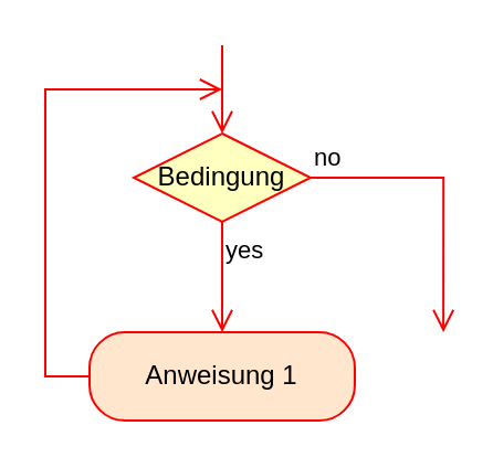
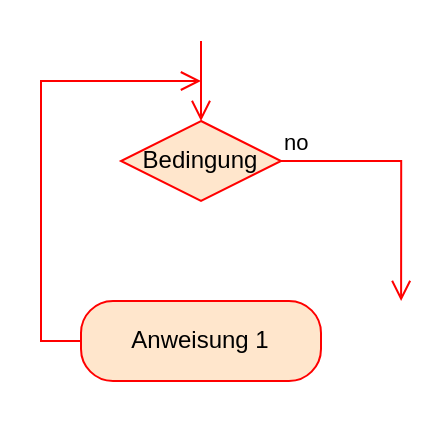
  <mxCell id="0" />
  <mxCell id="1" parent="0" />
- <mxCell id="2" value="Bedingung" style="rhombus;whiteSpace=wrap;html=1;fontColor=#000000;fillColor=#ffffc0;strokeColor=#ff0000;" vertex="1" parent="1"><mxGeometry x="60" y="60" width="80" height="40" as="geometry" /></mxCell>
+ <mxCell id="2" value="Bedingung" style="rhombus;whiteSpace=wrap;html=1;fontColor=#000000;fillColor=#ffe6cc;strokeColor=#ff0000;" vertex="1" parent="1"><mxGeometry x="60" y="60" width="80" height="40" as="geometry" /></mxCell>
  <mxCell id="3" value="no" style="edgeStyle=orthogonalEdgeStyle;html=1;align=left;verticalAlign=bottom;endArrow=open;endSize=8;strokeColor=#ff0000;rounded=0;" edge="1" parent="1"><mxGeometry x="-1" relative="1" as="geometry"><mxPoint x="200.06" y="149.97" as="targetPoint" /><mxPoint x="140" y="80" as="sourcePoint" /><Array as="points"><mxPoint x="200.06" y="79.97" /><mxPoint x="200.06" y="149.97" /></Array></mxGeometry></mxCell>
- <mxCell id="4" value="yes" style="edgeStyle=orthogonalEdgeStyle;html=1;align=left;verticalAlign=top;endArrow=open;endSize=8;strokeColor=#ff0000;rounded=0;entryX=0.5;entryY=0;entryDx=0;entryDy=0;" edge="1" source="2" parent="1" target="6"><mxGeometry x="-1" relative="1" as="geometry"><mxPoint x="100" y="160" as="targetPoint" /></mxGeometry></mxCell>
  <mxCell id="5" value="" style="html=1;align=left;verticalAlign=top;endArrow=open;endSize=8;strokeColor=#ff0000;rounded=0;entryX=0.5;entryY=0;entryDx=0;entryDy=0;" edge="1" parent="1" target="2"><mxGeometry x="-1" y="-90" relative="1" as="geometry"><mxPoint x="110" y="130" as="targetPoint" /><mxPoint x="100" y="20" as="sourcePoint" /><mxPoint as="offset" /></mxGeometry></mxCell>
  <mxCell id="6" value="Anweisung 1" style="rounded=1;whiteSpace=wrap;html=1;arcSize=40;fontColor=#000000;fillColor=#ffe6cc;strokeColor=#ff0000;" vertex="1" parent="1"><mxGeometry x="40" y="150" width="120" height="40" as="geometry" /></mxCell>
  <mxCell id="7" value="" style="edgeStyle=orthogonalEdgeStyle;html=1;verticalAlign=bottom;endArrow=open;endSize=8;strokeColor=#ff0000;rounded=0;" edge="1" source="6" parent="1"><mxGeometry relative="1" as="geometry"><mxPoint x="100" y="40" as="targetPoint" /><Array as="points"><mxPoint x="20" y="170" /><mxPoint x="20" y="40" /></Array></mxGeometry></mxCell>
